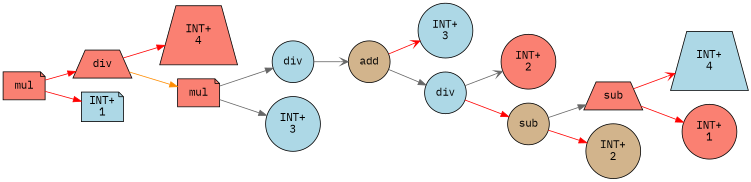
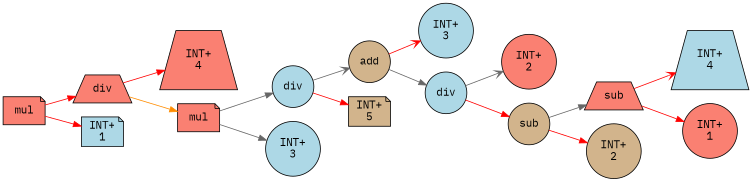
  digraph {
    rankdir=LR
    fontname="IBM Plex Mono"
    node [shape=circle style=filled fillcolor=salmon fontname="IBM Plex Mono"]
    edge [color=red arrowhead=normal fontname="IBM Plex Mono"]
    n1 [label=mul shape=note]
    n2 [label=div shape=trapezium]
    n3 [label="INT+\n1" shape=note fillcolor=lightblue]
    n4 [label="INT+\n4" shape=trapezium]
    n5 [label=mul shape=note]
    n6 [label=div fillcolor=lightblue]
    n7 [label="INT+\n3" fillcolor=lightblue]
    n8 [label=add fillcolor=tan]
+   n9 [label="INT+\n5" shape=note fillcolor=tan]
    n10 [label="INT+\n3" fillcolor=lightblue]
    n11 [label=div fillcolor=lightblue]
    n12 [label="INT+\n2"]
    n13 [label=sub fillcolor=tan]
    n14 [label=sub shape=trapezium]
    n15 [label="INT+\n2" fillcolor=tan]
    n16 [label="INT+\n4" shape=trapezium fillcolor=lightblue]
    n17 [label="INT+\n1"]
    n1 -> n2
    n1 -> n3
    n2 -> n4
    n2 -> n5 [color=darkorange]
    n5 -> n6 [color=gray40]
    n5 -> n7 [color=gray40]
    n6 -> n8 [color=gray40 arrowhead=vee]
+   n6 -> n9
    n8 -> n10 [arrowhead=vee]
    n8 -> n11 [color=gray40]
    n11 -> n12 [color=gray40 arrowhead=vee]
    n11 -> n13
    n13 -> n14 [color=gray40]
    n13 -> n15
    n14 -> n16 [arrowhead=vee]
    n14 -> n17
  }
